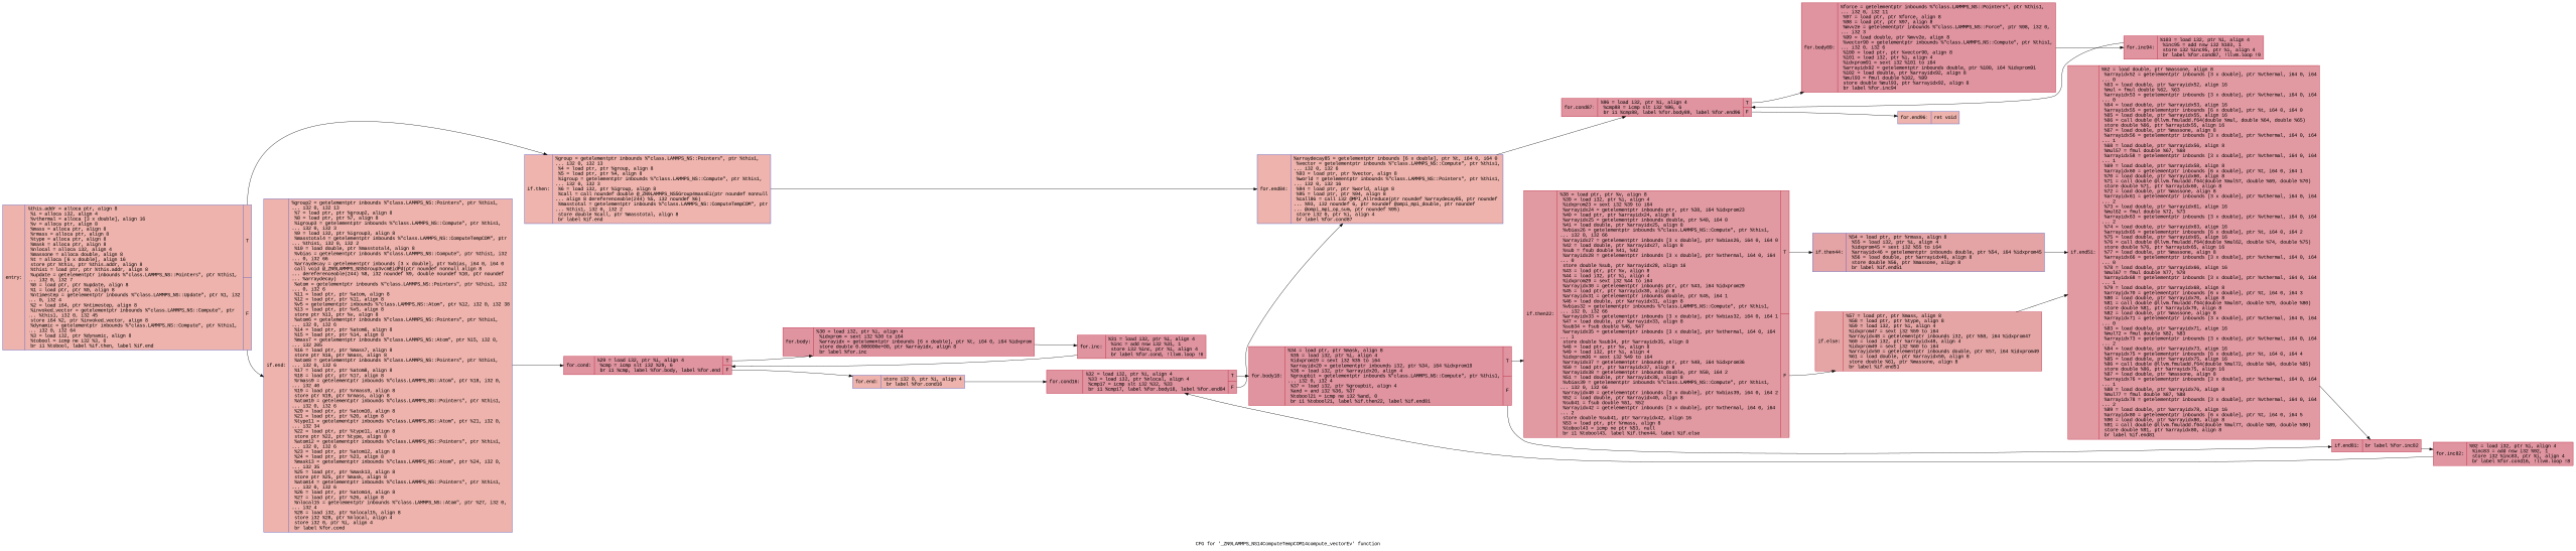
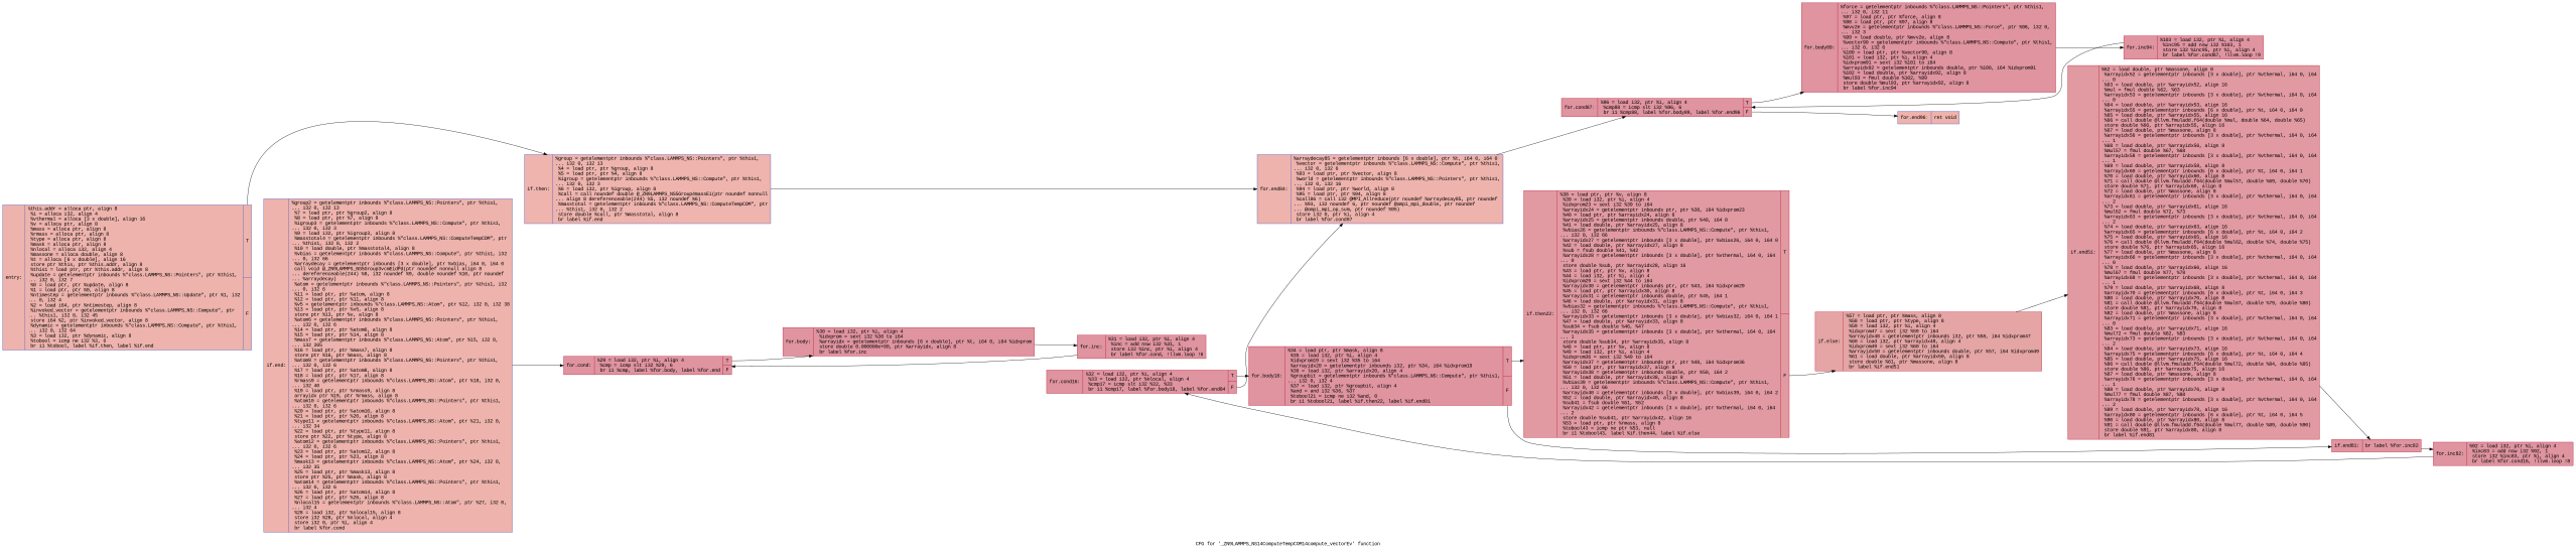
  digraph {
    fontname="Liberation Mono"
    label="CFG for '_ZN9LAMMPS_NS14ComputeTempCOM14compute_vectorEv' function"
    rankdir=LR
    node [color="#b70d28ff" fillcolor="#b70d2870" fontname="Liberation Mono" shape=record style=filled]
    edge [fontname="Liberation Mono"]
    n1 [color="#3d50c3ff" fillcolor="#d6524470" label="{entry:\l|  %this.addr = alloca ptr, align 8\l  %i = alloca i32, align 4\l  %vthermal = alloca [3 x double], align 16\l  %v = alloca ptr, align 8\l  %mass = alloca ptr, align 8\l  %rmass = alloca ptr, align 8\l  %type = alloca ptr, align 8\l  %mask = alloca ptr, align 8\l  %nlocal = alloca i32, align 4\l  %massone = alloca double, align 8\l  %t = alloca [6 x double], align 16\l  store ptr %this, ptr %this.addr, align 8\l  %this1 = load ptr, ptr %this.addr, align 8\l  %update = getelementptr inbounds %\"class.LAMMPS_NS::Pointers\", ptr %this1,\l... i32 0, i32 7\l  %0 = load ptr, ptr %update, align 8\l  %1 = load ptr, ptr %0, align 8\l  %ntimestep = getelementptr inbounds %\"class.LAMMPS_NS::Update\", ptr %1, i32\l... 0, i32 4\l  %2 = load i64, ptr %ntimestep, align 8\l  %invoked_vector = getelementptr inbounds %\"class.LAMMPS_NS::Compute\", ptr\l... %this1, i32 0, i32 45\l  store i64 %2, ptr %invoked_vector, align 8\l  %dynamic = getelementptr inbounds %\"class.LAMMPS_NS::Compute\", ptr %this1,\l... i32 0, i32 64\l  %3 = load i32, ptr %dynamic, align 8\l  %tobool = icmp ne i32 %3, 0\l  br i1 %tobool, label %if.then, label %if.end\l|{<s0>T|<s1>F}}"]
    n2 [color="#3d50c3ff" fillcolor="#d8564670" label="{if.then:\l|  %group = getelementptr inbounds %\"class.LAMMPS_NS::Pointers\", ptr %this1,\l... i32 0, i32 13\l  %4 = load ptr, ptr %group, align 8\l  %5 = load ptr, ptr %4, align 8\l  %igroup = getelementptr inbounds %\"class.LAMMPS_NS::Compute\", ptr %this1,\l... i32 0, i32 3\l  %6 = load i32, ptr %igroup, align 8\l  %call = call noundef double @_ZN9LAMMPS_NS5Group4massEi(ptr noundef nonnull\l... align 8 dereferenceable(244) %5, i32 noundef %6)\l  %masstotal = getelementptr inbounds %\"class.LAMMPS_NS::ComputeTempCOM\", ptr\l... %this1, i32 0, i32 2\l  store double %call, ptr %masstotal, align 8\l  br label %if.end\l}"]
-   n3 [color="#3d50c3ff" fillcolor="#d6524470" label="{if.end:\l|  %group2 = getelementptr inbounds %\"class.LAMMPS_NS::Pointers\", ptr %this1,\l... i32 0, i32 13\l  %7 = load ptr, ptr %group2, align 8\l  %8 = load ptr, ptr %7, align 8\l  %igroup3 = getelementptr inbounds %\"class.LAMMPS_NS::Compute\", ptr %this1,\l... i32 0, i32 3\l  %9 = load i32, ptr %igroup3, align 8\l  %masstotal4 = getelementptr inbounds %\"class.LAMMPS_NS::ComputeTempCOM\", ptr\l... %this1, i32 0, i32 2\l  %10 = load double, ptr %masstotal4, align 8\l  %vbias = getelementptr inbounds %\"class.LAMMPS_NS::Compute\", ptr %this1, i32\l... 0, i32 66\l  %arraydecay = getelementptr inbounds [3 x double], ptr %vbias, i64 0, i64 0\l  call void @_ZN9LAMMPS_NS5Group3vcmEidPd(ptr noundef nonnull align 8\l... dereferenceable(244) %8, i32 noundef %9, double noundef %10, ptr noundef\l... %arraydecay)\l  %atom = getelementptr inbounds %\"class.LAMMPS_NS::Pointers\", ptr %this1, i32\l... 0, i32 6\l  %11 = load ptr, ptr %atom, align 8\l  %12 = load ptr, ptr %11, align 8\l  %v5 = getelementptr inbounds %\"class.LAMMPS_NS::Atom\", ptr %12, i32 0, i32 38\l  %13 = load ptr, ptr %v5, align 8\l  store ptr %13, ptr %v, align 8\l  %atom6 = getelementptr inbounds %\"class.LAMMPS_NS::Pointers\", ptr %this1,\l... i32 0, i32 6\l  %14 = load ptr, ptr %atom6, align 8\l  %15 = load ptr, ptr %14, align 8\l  %mass7 = getelementptr inbounds %\"class.LAMMPS_NS::Atom\", ptr %15, i32 0,\l... i32 205\l  %16 = load ptr, ptr %mass7, align 8\l  store ptr %16, ptr %mass, align 8\l  %atom8 = getelementptr inbounds %\"class.LAMMPS_NS::Pointers\", ptr %this1,\l... i32 0, i32 6\l  %17 = load ptr, ptr %atom8, align 8\l  %18 = load ptr, ptr %17, align 8\l  %rmass9 = getelementptr inbounds %\"class.LAMMPS_NS::Atom\", ptr %18, i32 0,\l... i32 40\l  %19 = load ptr, ptr %rmass9, align 8\l  store ptr %19, ptr %rmass, align 8\l  %atom10 = getelementptr inbounds %\"class.LAMMPS_NS::Pointers\", ptr %this1,\l... i32 0, i32 6\l  %20 = load ptr, ptr %atom10, align 8\l  %21 = load ptr, ptr %20, align 8\l  %type11 = getelementptr inbounds %\"class.LAMMPS_NS::Atom\", ptr %21, i32 0,\l... i32 34\l  %22 = load ptr, ptr %type11, align 8\l  store ptr %22, ptr %type, align 8\l  %atom12 = getelementptr inbounds %\"class.LAMMPS_NS::Pointers\", ptr %this1,\l... i32 0, i32 6\l  %23 = load ptr, ptr %atom12, align 8\l  %24 = load ptr, ptr %23, align 8\l  %mask13 = getelementptr inbounds %\"class.LAMMPS_NS::Atom\", ptr %24, i32 0,\l... i32 35\l  %25 = load ptr, ptr %mask13, align 8\l  store ptr %25, ptr %mask, align 8\l  %atom14 = getelementptr inbounds %\"class.LAMMPS_NS::Pointers\", ptr %this1,\l... i32 0, i32 6\l  %26 = load ptr, ptr %atom14, align 8\l  %27 = load ptr, ptr %26, align 8\l  %nlocal15 = getelementptr inbounds %\"class.LAMMPS_NS::Atom\", ptr %27, i32 0,\l... i32 4\l  %28 = load i32, ptr %nlocal15, align 8\l  store i32 %28, ptr %nlocal, align 4\l  store i32 0, ptr %i, align 4\l  br label %for.cond\l}"]
+   n3 [color="#3d50c3ff" fillcolor="#d6524470" label="{if.end:\l|  %group2 = getelementptr inbounds %\"class.LAMMPS_NS::Pointers\", ptr %this1,\l... i32 0, i32 13\l  %7 = load ptr, ptr %group2, align 8\l  %8 = load ptr, ptr %7, align 8\l  %igroup3 = getelementptr inbounds %\"class.LAMMPS_NS::Compute\", ptr %this1,\l... i32 0, i32 3\l  %9 = load i32, ptr %igroup3, align 8\l  %masstotal4 = getelementptr inbounds %\"class.LAMMPS_NS::ComputeTempCOM\", ptr\l... %this1, i32 0, i32 2\l  %10 = load double, ptr %masstotal4, align 8\l  %vbias = getelementptr inbounds %\"class.LAMMPS_NS::Compute\", ptr %this1, i32\l... 0, i32 66\l  %arraydecay = getelementptr inbounds [3 x double], ptr %vbias, i64 0, i64 0\l  call void @_ZN9LAMMPS_NS5Group3vcmEidPd(ptr noundef nonnull align 8\l... dereferenceable(244) %8, i32 noundef %9, double noundef %10, ptr noundef\l... %arraydecay)\l  %atom = getelementptr inbounds %\"class.LAMMPS_NS::Pointers\", ptr %this1, i32\l... 0, i32 6\l  %11 = load ptr, ptr %atom, align 8\l  %12 = load ptr, ptr %11, align 8\l  %v5 = getelementptr inbounds %\"class.LAMMPS_NS::Atom\", ptr %12, i32 0, i32 38\l  %13 = load ptr, ptr %v5, align 8\l  store ptr %13, ptr %v, align 8\l  %atom6 = getelementptr inbounds %\"class.LAMMPS_NS::Pointers\", ptr %this1,\l... i32 0, i32 6\l  %14 = load ptr, ptr %atom6, align 8\l  %15 = load ptr, ptr %14, align 8\l  %mass7 = getelementptr inbounds %\"class.LAMMPS_NS::Atom\", ptr %15, i32 0,\l... i32 205\l  %16 = load ptr, ptr %mass7, align 8\l  store ptr %16, ptr %mass, align 8\l  %atom8 = getelementptr inbounds %\"class.LAMMPS_NS::Pointers\", ptr %this1,\l... i32 0, i32 6\l  %17 = load ptr, ptr %atom8, align 8\l  %18 = load ptr, ptr %17, align 8\l  %rmass9 = getelementptr inbounds %\"class.LAMMPS_NS::Atom\", ptr %18, i32 0,\l... i32 40\l  %19 = load ptr, ptr %rmass9, align 8\l  arrayidx ptr %19, ptr %rmass, align 8\l  %atom10 = getelementptr inbounds %\"class.LAMMPS_NS::Pointers\", ptr %this1,\l... i32 0, i32 6\l  %20 = load ptr, ptr %atom10, align 8\l  %21 = load ptr, ptr %20, align 8\l  %type11 = getelementptr inbounds %\"class.LAMMPS_NS::Atom\", ptr %21, i32 0,\l... i32 34\l  %22 = load ptr, ptr %type11, align 8\l  store ptr %22, ptr %type, align 8\l  %atom12 = getelementptr inbounds %\"class.LAMMPS_NS::Pointers\", ptr %this1,\l... i32 0, i32 6\l  %23 = load ptr, ptr %atom12, align 8\l  %24 = load ptr, ptr %23, align 8\l  %mask13 = getelementptr inbounds %\"class.LAMMPS_NS::Atom\", ptr %24, i32 0,\l... i32 35\l  %25 = load ptr, ptr %mask13, align 8\l  store ptr %25, ptr %mask, align 8\l  %atom14 = getelementptr inbounds %\"class.LAMMPS_NS::Pointers\", ptr %this1,\l... i32 0, i32 6\l  %26 = load ptr, ptr %atom14, align 8\l  %27 = load ptr, ptr %26, align 8\l  %nlocal15 = getelementptr inbounds %\"class.LAMMPS_NS::Atom\", ptr %27, i32 0,\l... i32 4\l  %28 = load i32, ptr %nlocal15, align 8\l  store i32 %28, ptr %nlocal, align 4\l  store i32 0, ptr %i, align 4\l  br label %for.cond\l}"]
    n4 [color="#3d50c3ff" fillcolor="#d6524470" label="{for.end84:\l|  %arraydecay85 = getelementptr inbounds [6 x double], ptr %t, i64 0, i64 0\l  %vector = getelementptr inbounds %\"class.LAMMPS_NS::Compute\", ptr %this1,\l... i32 0, i32 6\l  %93 = load ptr, ptr %vector, align 8\l  %world = getelementptr inbounds %\"class.LAMMPS_NS::Pointers\", ptr %this1,\l... i32 0, i32 16\l  %94 = load ptr, ptr %world, align 8\l  %95 = load ptr, ptr %94, align 8\l  %call86 = call i32 @MPI_Allreduce(ptr noundef %arraydecay85, ptr noundef\l... %93, i32 noundef 6, ptr noundef @ompi_mpi_double, ptr noundef\l... @ompi_mpi_op_sum, ptr noundef %95)\l  store i32 0, ptr %i, align 4\l  br label %for.cond87\l}"]
    n5 [label="{for.cond:\l|  %29 = load i32, ptr %i, align 4\l  %cmp = icmp slt i32 %29, 6\l  br i1 %cmp, label %for.body, label %for.end\l|{<s0>T|<s1>F}}"]
    n6 [label="{for.body:\l|  %30 = load i32, ptr %i, align 4\l  %idxprom = sext i32 %30 to i64\l  %arrayidx = getelementptr inbounds [6 x double], ptr %t, i64 0, i64 %idxprom\l  store double 0.000000e+00, ptr %arrayidx, align 8\l  br label %for.inc\l}"]
-   n7 [color="#3d50c3ff" fillcolor="#d6524470" label="{for.end:\l|  store i32 0, ptr %i, align 4\l  br label %for.cond16\l}"]
    n8 [label="{for.inc:\l|  %31 = load i32, ptr %i, align 4\l  %inc = add nsw i32 %31, 1\l  store i32 %inc, ptr %i, align 4\l  br label %for.cond, !llvm.loop !6\l}"]
    n9 [label="{for.cond16:\l|  %32 = load i32, ptr %i, align 4\l  %33 = load i32, ptr %nlocal, align 4\l  %cmp17 = icmp slt i32 %32, %33\l  br i1 %cmp17, label %for.body18, label %for.end84\l|{<s0>T|<s1>F}}"]
    n10 [label="{for.body18:\l|  %34 = load ptr, ptr %mask, align 8\l  %35 = load i32, ptr %i, align 4\l  %idxprom19 = sext i32 %35 to i64\l  %arrayidx20 = getelementptr inbounds i32, ptr %34, i64 %idxprom19\l  %36 = load i32, ptr %arrayidx20, align 4\l  %groupbit = getelementptr inbounds %\"class.LAMMPS_NS::Compute\", ptr %this1,\l... i32 0, i32 4\l  %37 = load i32, ptr %groupbit, align 4\l  %and = and i32 %36, %37\l  %tobool21 = icmp ne i32 %and, 0\l  br i1 %tobool21, label %if.then22, label %if.end81\l|{<s0>T|<s1>F}}"]
    n11 [fillcolor="#bb1b2c70" label="{if.then22:\l|  %38 = load ptr, ptr %v, align 8\l  %39 = load i32, ptr %i, align 4\l  %idxprom23 = sext i32 %39 to i64\l  %arrayidx24 = getelementptr inbounds ptr, ptr %38, i64 %idxprom23\l  %40 = load ptr, ptr %arrayidx24, align 8\l  %arrayidx25 = getelementptr inbounds double, ptr %40, i64 0\l  %41 = load double, ptr %arrayidx25, align 8\l  %vbias26 = getelementptr inbounds %\"class.LAMMPS_NS::Compute\", ptr %this1,\l... i32 0, i32 66\l  %arrayidx27 = getelementptr inbounds [3 x double], ptr %vbias26, i64 0, i64 0\l  %42 = load double, ptr %arrayidx27, align 8\l  %sub = fsub double %41, %42\l  %arrayidx28 = getelementptr inbounds [3 x double], ptr %vthermal, i64 0, i64\l... 0\l  store double %sub, ptr %arrayidx28, align 16\l  %43 = load ptr, ptr %v, align 8\l  %44 = load i32, ptr %i, align 4\l  %idxprom29 = sext i32 %44 to i64\l  %arrayidx30 = getelementptr inbounds ptr, ptr %43, i64 %idxprom29\l  %45 = load ptr, ptr %arrayidx30, align 8\l  %arrayidx31 = getelementptr inbounds double, ptr %45, i64 1\l  %46 = load double, ptr %arrayidx31, align 8\l  %vbias32 = getelementptr inbounds %\"class.LAMMPS_NS::Compute\", ptr %this1,\l... i32 0, i32 66\l  %arrayidx33 = getelementptr inbounds [3 x double], ptr %vbias32, i64 0, i64 1\l  %47 = load double, ptr %arrayidx33, align 8\l  %sub34 = fsub double %46, %47\l  %arrayidx35 = getelementptr inbounds [3 x double], ptr %vthermal, i64 0, i64\l... 1\l  store double %sub34, ptr %arrayidx35, align 8\l  %48 = load ptr, ptr %v, align 8\l  %49 = load i32, ptr %i, align 4\l  %idxprom36 = sext i32 %49 to i64\l  %arrayidx37 = getelementptr inbounds ptr, ptr %48, i64 %idxprom36\l  %50 = load ptr, ptr %arrayidx37, align 8\l  %arrayidx38 = getelementptr inbounds double, ptr %50, i64 2\l  %51 = load double, ptr %arrayidx38, align 8\l  %vbias39 = getelementptr inbounds %\"class.LAMMPS_NS::Compute\", ptr %this1,\l... i32 0, i32 66\l  %arrayidx40 = getelementptr inbounds [3 x double], ptr %vbias39, i64 0, i64 2\l  %52 = load double, ptr %arrayidx40, align 8\l  %sub41 = fsub double %51, %52\l  %arrayidx42 = getelementptr inbounds [3 x double], ptr %vthermal, i64 0, i64\l... 2\l  store double %sub41, ptr %arrayidx42, align 16\l  %53 = load ptr, ptr %rmass, align 8\l  %tobool43 = icmp ne ptr %53, null\l  br i1 %tobool43, label %if.then44, label %if.else\l|{<s0>T|<s1>F}}"]
    n12 [label="{if.end81:\l|  br label %for.inc82\l}"]
    n13 [label="{for.cond87:\l|  %96 = load i32, ptr %i, align 4\l  %cmp88 = icmp slt i32 %96, 6\l  br i1 %cmp88, label %for.body89, label %for.end96\l|{<s0>T|<s1>F}}"]
-   n14 [color="#3d50c3ff" fillcolor="#c32e3170" label="{if.then44:\l|  %54 = load ptr, ptr %rmass, align 8\l  %55 = load i32, ptr %i, align 4\l  %idxprom45 = sext i32 %55 to i64\l  %arrayidx46 = getelementptr inbounds double, ptr %54, i64 %idxprom45\l  %56 = load double, ptr %arrayidx46, align 8\l  store double %56, ptr %massone, align 8\l  br label %if.end51\l}"]
    n15 [fillcolor="#c5333470" label="{if.else:\l|  %57 = load ptr, ptr %mass, align 8\l  %58 = load ptr, ptr %type, align 8\l  %59 = load i32, ptr %i, align 4\l  %idxprom47 = sext i32 %59 to i64\l  %arrayidx48 = getelementptr inbounds i32, ptr %58, i64 %idxprom47\l  %60 = load i32, ptr %arrayidx48, align 4\l  %idxprom49 = sext i32 %60 to i64\l  %arrayidx50 = getelementptr inbounds double, ptr %57, i64 %idxprom49\l  %61 = load double, ptr %arrayidx50, align 8\l  store double %61, ptr %massone, align 8\l  br label %if.end51\l}"]
    n16 [label="{for.inc82:\l|  %92 = load i32, ptr %i, align 4\l  %inc83 = add nsw i32 %92, 1\l  store i32 %inc83, ptr %i, align 4\l  br label %for.cond16, !llvm.loop !8\l}"]
    n17 [label="{for.body89:\l|  %force = getelementptr inbounds %\"class.LAMMPS_NS::Pointers\", ptr %this1,\l... i32 0, i32 11\l  %97 = load ptr, ptr %force, align 8\l  %98 = load ptr, ptr %97, align 8\l  %mvv2e = getelementptr inbounds %\"class.LAMMPS_NS::Force\", ptr %98, i32 0,\l... i32 3\l  %99 = load double, ptr %mvv2e, align 8\l  %vector90 = getelementptr inbounds %\"class.LAMMPS_NS::Compute\", ptr %this1,\l... i32 0, i32 6\l  %100 = load ptr, ptr %vector90, align 8\l  %101 = load i32, ptr %i, align 4\l  %idxprom91 = sext i32 %101 to i64\l  %arrayidx92 = getelementptr inbounds double, ptr %100, i64 %idxprom91\l  %102 = load double, ptr %arrayidx92, align 8\l  %mul93 = fmul double %102, %99\l  store double %mul93, ptr %arrayidx92, align 8\l  br label %for.inc94\l}"]
    n18 [color="#3d50c3ff" fillcolor="#d6524470" label="{for.end96:\l|  ret void\l}"]
    n19 [fillcolor="#bb1b2c70" label="{if.end51:\l|  %62 = load double, ptr %massone, align 8\l  %arrayidx52 = getelementptr inbounds [3 x double], ptr %vthermal, i64 0, i64\l... 0\l  %63 = load double, ptr %arrayidx52, align 16\l  %mul = fmul double %62, %63\l  %arrayidx53 = getelementptr inbounds [3 x double], ptr %vthermal, i64 0, i64\l... 0\l  %64 = load double, ptr %arrayidx53, align 16\l  %arrayidx55 = getelementptr inbounds [6 x double], ptr %t, i64 0, i64 0\l  %65 = load double, ptr %arrayidx55, align 16\l  %66 = call double @llvm.fmuladd.f64(double %mul, double %64, double %65)\l  store double %66, ptr %arrayidx55, align 16\l  %67 = load double, ptr %massone, align 8\l  %arrayidx56 = getelementptr inbounds [3 x double], ptr %vthermal, i64 0, i64\l... 1\l  %68 = load double, ptr %arrayidx56, align 8\l  %mul57 = fmul double %67, %68\l  %arrayidx58 = getelementptr inbounds [3 x double], ptr %vthermal, i64 0, i64\l... 1\l  %69 = load double, ptr %arrayidx58, align 8\l  %arrayidx60 = getelementptr inbounds [6 x double], ptr %t, i64 0, i64 1\l  %70 = load double, ptr %arrayidx60, align 8\l  %71 = call double @llvm.fmuladd.f64(double %mul57, double %69, double %70)\l  store double %71, ptr %arrayidx60, align 8\l  %72 = load double, ptr %massone, align 8\l  %arrayidx61 = getelementptr inbounds [3 x double], ptr %vthermal, i64 0, i64\l... 2\l  %73 = load double, ptr %arrayidx61, align 16\l  %mul62 = fmul double %72, %73\l  %arrayidx63 = getelementptr inbounds [3 x double], ptr %vthermal, i64 0, i64\l... 2\l  %74 = load double, ptr %arrayidx63, align 16\l  %arrayidx65 = getelementptr inbounds [6 x double], ptr %t, i64 0, i64 2\l  %75 = load double, ptr %arrayidx65, align 16\l  %76 = call double @llvm.fmuladd.f64(double %mul62, double %74, double %75)\l  store double %76, ptr %arrayidx65, align 16\l  %77 = load double, ptr %massone, align 8\l  %arrayidx66 = getelementptr inbounds [3 x double], ptr %vthermal, i64 0, i64\l... 0\l  %78 = load double, ptr %arrayidx66, align 16\l  %mul67 = fmul double %77, %78\l  %arrayidx68 = getelementptr inbounds [3 x double], ptr %vthermal, i64 0, i64\l... 1\l  %79 = load double, ptr %arrayidx68, align 8\l  %arrayidx70 = getelementptr inbounds [6 x double], ptr %t, i64 0, i64 3\l  %80 = load double, ptr %arrayidx70, align 8\l  %81 = call double @llvm.fmuladd.f64(double %mul67, double %79, double %80)\l  store double %81, ptr %arrayidx70, align 8\l  %82 = load double, ptr %massone, align 8\l  %arrayidx71 = getelementptr inbounds [3 x double], ptr %vthermal, i64 0, i64\l... 0\l  %83 = load double, ptr %arrayidx71, align 16\l  %mul72 = fmul double %82, %83\l  %arrayidx73 = getelementptr inbounds [3 x double], ptr %vthermal, i64 0, i64\l... 2\l  %84 = load double, ptr %arrayidx73, align 16\l  %arrayidx75 = getelementptr inbounds [6 x double], ptr %t, i64 0, i64 4\l  %85 = load double, ptr %arrayidx75, align 16\l  %86 = call double @llvm.fmuladd.f64(double %mul72, double %84, double %85)\l  store double %86, ptr %arrayidx75, align 16\l  %87 = load double, ptr %massone, align 8\l  %arrayidx76 = getelementptr inbounds [3 x double], ptr %vthermal, i64 0, i64\l... 1\l  %88 = load double, ptr %arrayidx76, align 8\l  %mul77 = fmul double %87, %88\l  %arrayidx78 = getelementptr inbounds [3 x double], ptr %vthermal, i64 0, i64\l... 2\l  %89 = load double, ptr %arrayidx78, align 16\l  %arrayidx80 = getelementptr inbounds [6 x double], ptr %t, i64 0, i64 5\l  %90 = load double, ptr %arrayidx80, align 8\l  %91 = call double @llvm.fmuladd.f64(double %mul77, double %89, double %90)\l  store double %91, ptr %arrayidx80, align 8\l  br label %if.end81\l}"]
    n20 [label="{for.inc94:\l|  %103 = load i32, ptr %i, align 4\l  %inc95 = add nsw i32 %103, 1\l  store i32 %inc95, ptr %i, align 4\l  br label %for.cond87, !llvm.loop !9\l}"]
    n1 -> n2 [tailport=s0]
-   n1 -> n3 [tailport=s1]
    n2 -> n4
    n3 -> n5
    n4 -> n13
    n5 -> n6 [tailport=s0]
-   n5 -> n7 [tailport=s1]
    n6 -> n8
-   n7 -> n9
    n8 -> n5
    n9 -> n4 [tailport=s1]
    n9 -> n10 [tailport=s0]
    n10 -> n11 [tailport=s0]
    n10 -> n12 [tailport=s1]
-   n11 -> n14 [tailport=s0]
    n11 -> n15 [tailport=s1]
    n12 -> n16
    n13 -> n17 [tailport=s0]
    n13 -> n18 [tailport=s1]
-   n14 -> n19
    n15 -> n19
    n16 -> n9
    n17 -> n20
    n19 -> n12
    n20 -> n13
  }
